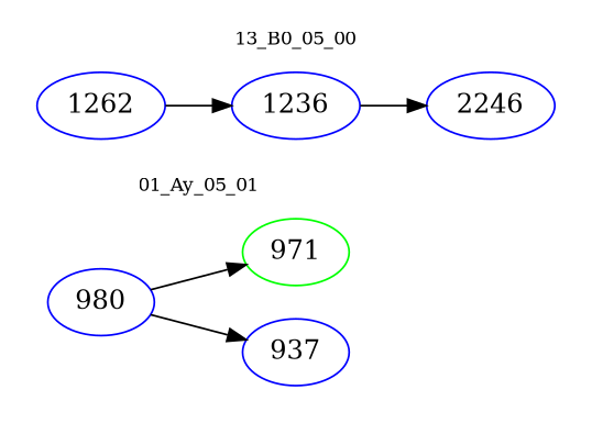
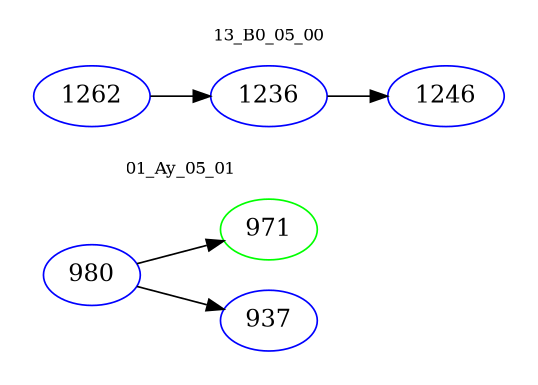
  digraph {
    rankdir=LR
    node [color=blue]
    edge [color=black]
    n1 [label=980]
    n2 [label=937]
    n3 [color=green label=971]
    n4 [label=1236]
-   n5 [label=2246]
+   n5 [label=1246]
    n6 [label=1262]
    subgraph cluster_1 {
      color=white
      fontsize=10
      label="01_Ay_05_01"
      n1
      n2
      n3
    }
    subgraph cluster_2 {
      color=white
      fontsize=10
      label="13_B0_05_00"
      n4
      n5
      n6
    }
    n1 -> n2
    n1 -> n3
    n4 -> n5
    n6 -> n4
  }
